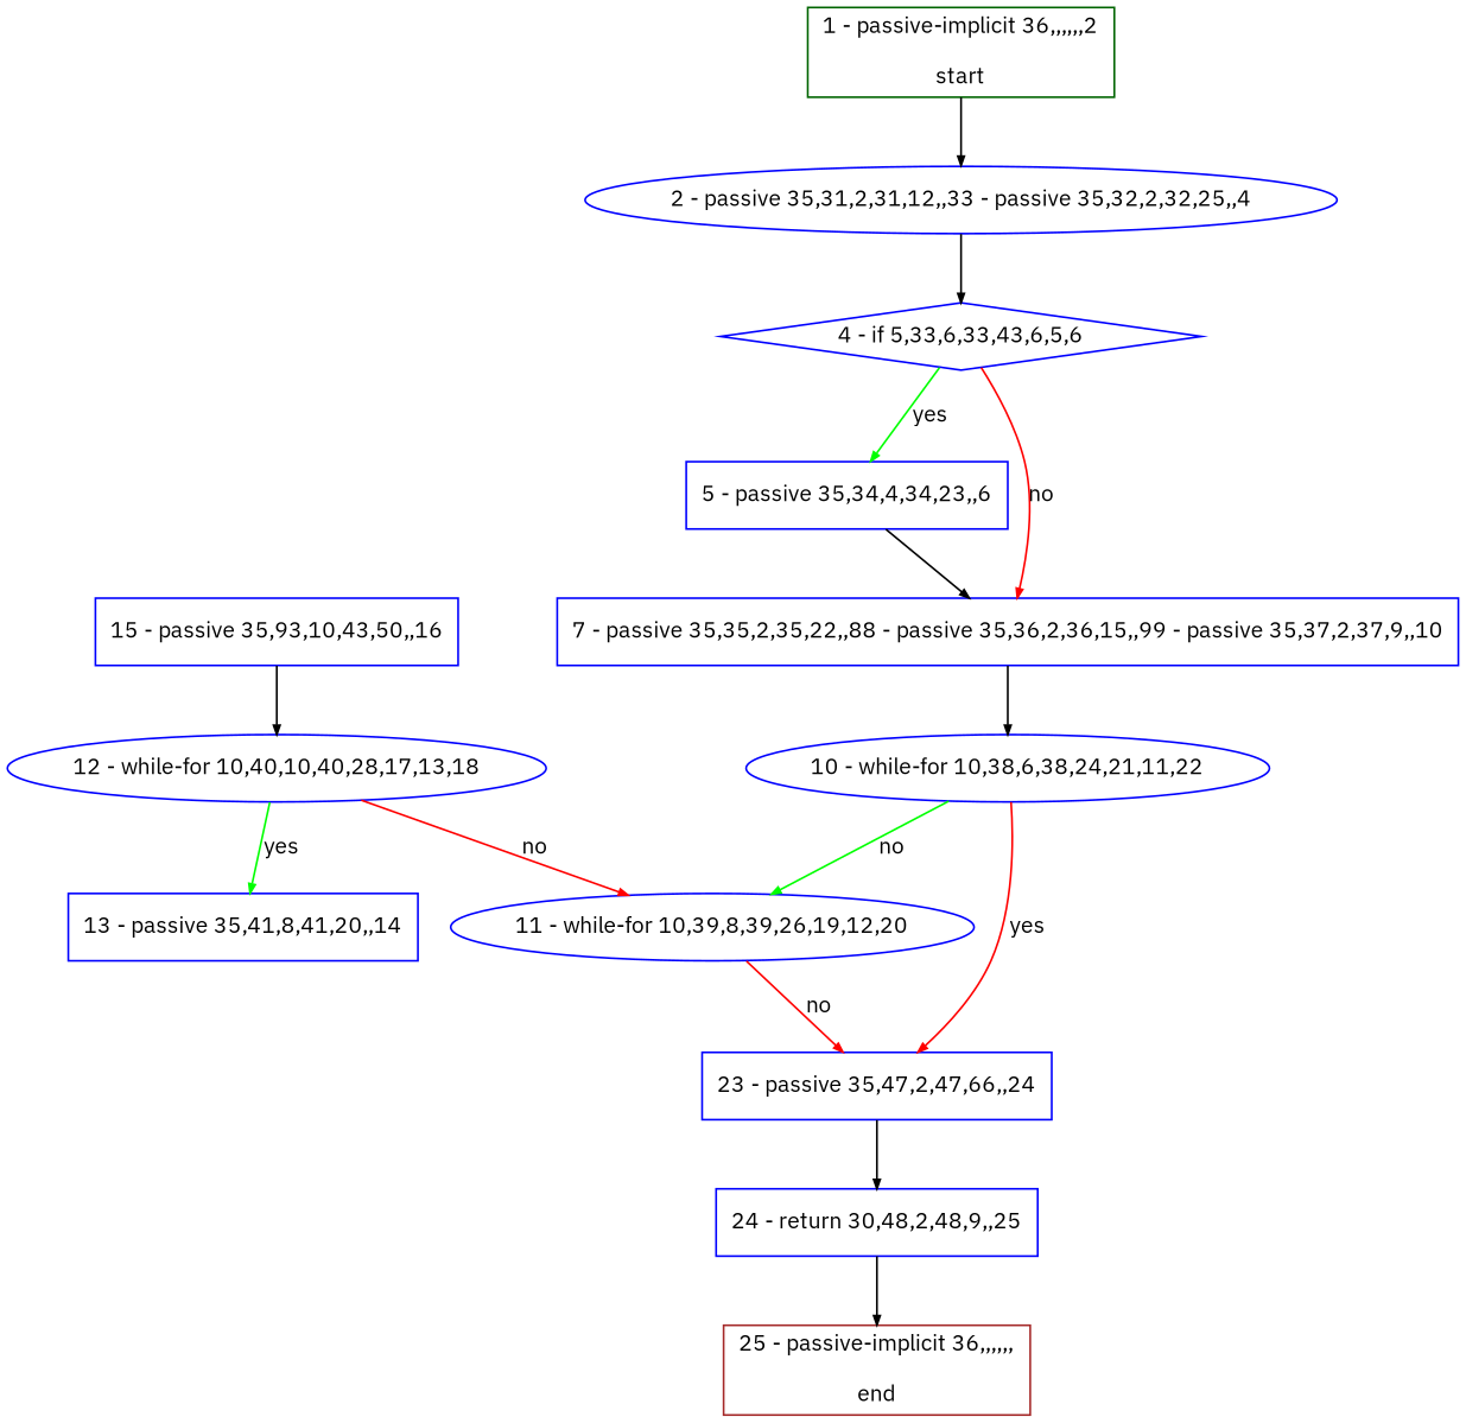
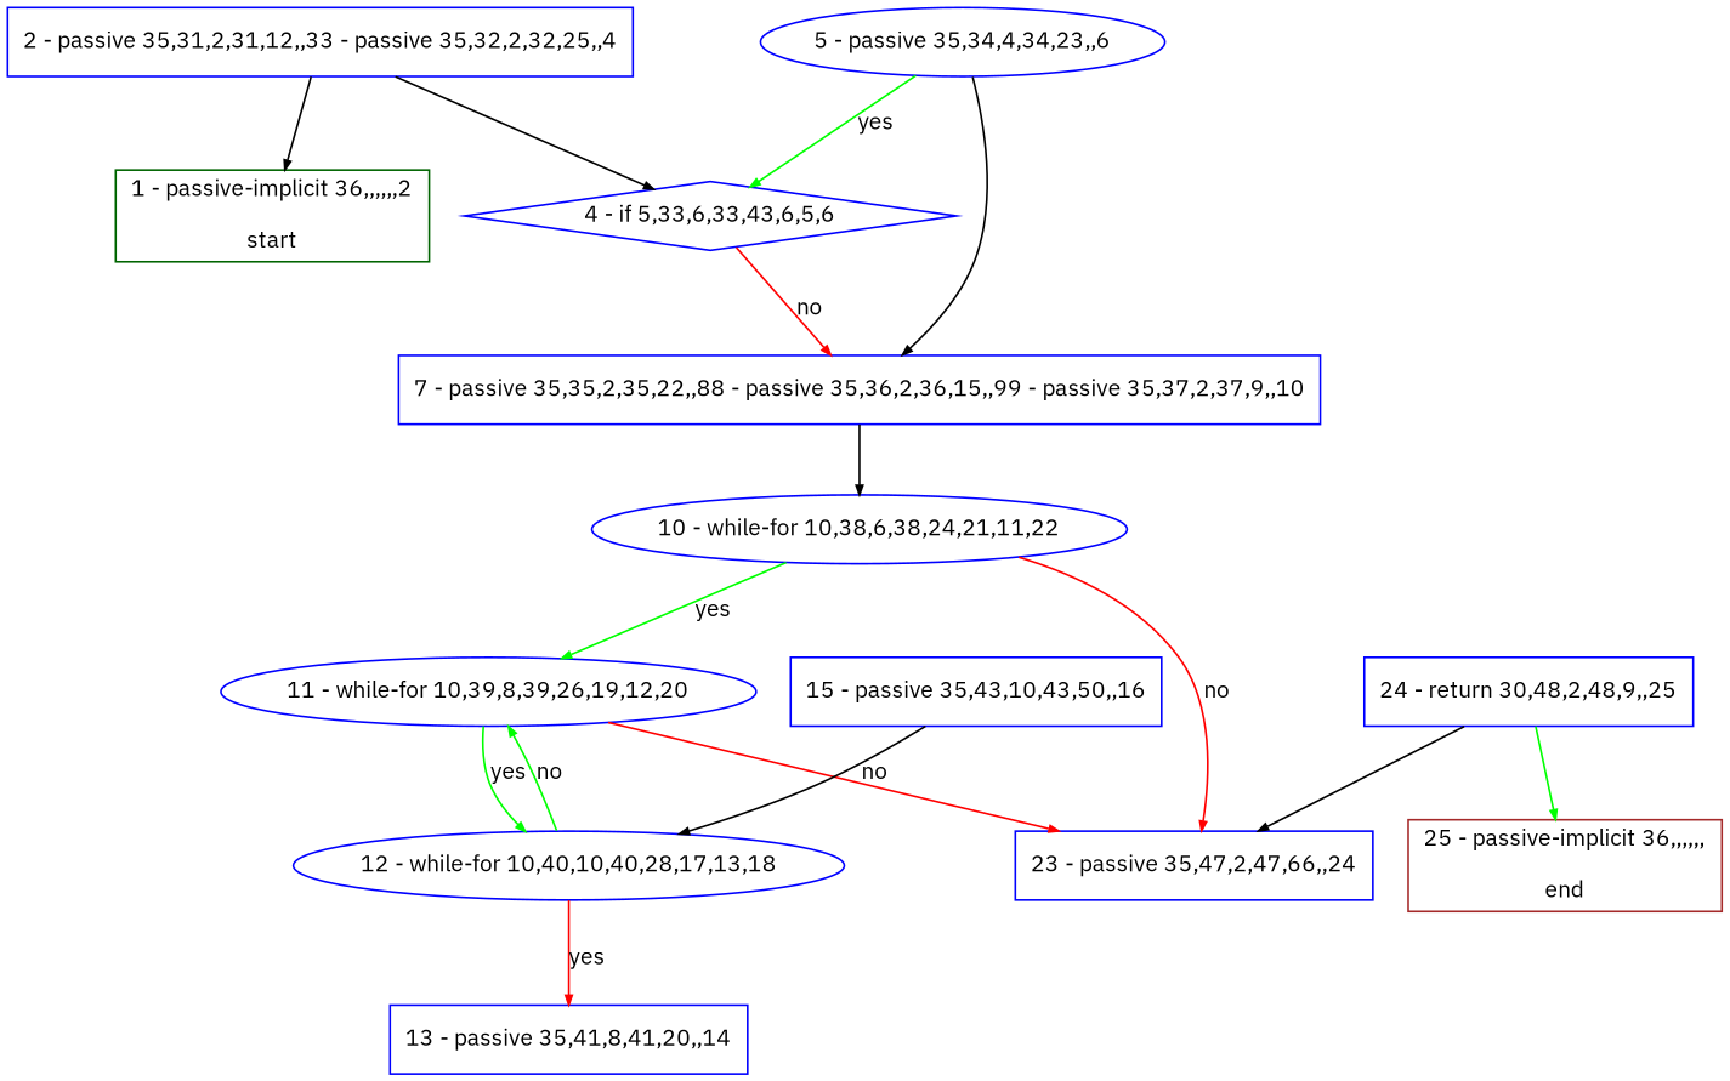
  digraph {
    bgcolor=white
    compound=true
    fillcolor="#FFFFCC"
    fontname="IBM Plex Sans"
    fontsize=12
    pack=true
    packmode=clust
    style="rounded,filled"
    node [color="#0000ff" compound=true fillcolor="#ffffff" fixedsize=false fontname="IBM Plex Sans" fontsize=12 node_initialized=no shape=box style=filled]
    edge [arrowhead=normal arrowsize=0.5 arrowtail=none color="#000000" compound=true dir=forward fontcolor=black fontname="IBM Plex Sans" fontsize=12]
-   n1 [label="2 - passive 35,31,2,31,12,,33 - passive 35,32,2,32,25,,4" shape=ellipse]
+   n1 [label="2 - passive 35,31,2,31,12,,33 - passive 35,32,2,32,25,,4"]
    n2 [label="4 - if 5,33,6,33,43,6,5,6" shape=diamond]
-   n3 [label="5 - passive 35,34,4,34,23,,6"]
+   n3 [label="5 - passive 35,34,4,34,23,,6" shape=ellipse]
    n4 [label="7 - passive 35,35,2,35,22,,88 - passive 35,36,2,36,15,,99 - passive 35,37,2,37,9,,10"]
    n5 [color="#006400" label="1 - passive-implicit 36,,,,,,2\n\nstart"]
    n6 [label="10 - while-for 10,38,6,38,24,21,11,22" shape=oval]
    n7 [label="11 - while-for 10,39,8,39,26,19,12,20" shape=oval]
    n8 [label="23 - passive 35,47,2,47,66,,24"]
    n9 [label="12 - while-for 10,40,10,40,28,17,13,18" shape=oval]
    n10 [label="24 - return 30,48,2,48,9,,25"]
    n11 [label="13 - passive 35,41,8,41,20,,14"]
    n12 [color="#a52a2a" label="25 - passive-implicit 36,,,,,,\n\nend"]
-   n13 [label="15 - passive 35,93,10,43,50,,16"]
+   n13 [label="15 - passive 35,43,10,43,50,,16"]
    n1 -> n2
-   n2 -> n3 [color="#00ff00" label=yes]
+   n3 -> n2 [color="#00ff00" label=yes]
    n2 -> n4 [color="#ff0000" label=no]
    n3 -> n4
    n4 -> n6
-   n5 -> n1
-   n6 -> n7 [color="#00ff00" label=no]
-   n6 -> n8 [color="#ff0000" label=yes]
+   n1 -> n5
+   n6 -> n7 [color="#00ff00" label=yes]
+   n6 -> n8 [color="#ff0000" label=no]
    n7 -> n8 [color="#ff0000" label=no]
-   n8 -> n10
-   n9 -> n7 [color="#ff0000" label=no]
-   n9 -> n11 [color="#00ff00" label=yes]
-   n10 -> n12
+   n7 -> n9 [color="#00ff00" label=yes]
+   n10 -> n8
+   n9 -> n7 [color="#00ff00" label=no]
+   n9 -> n11 [color="#ff0000" label=yes]
+   n10 -> n12 [color="#00ff00"]
    n13 -> n9
  }
